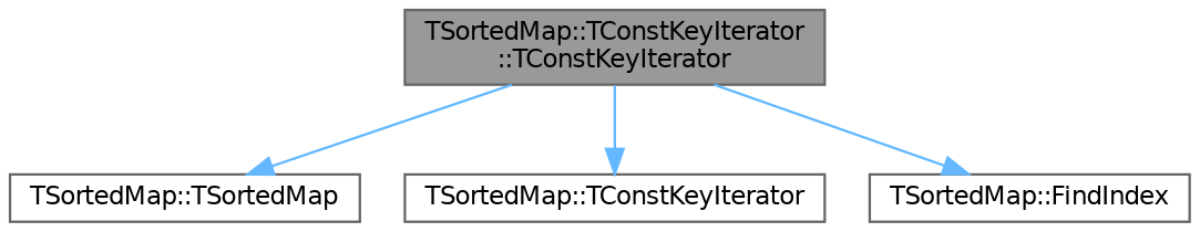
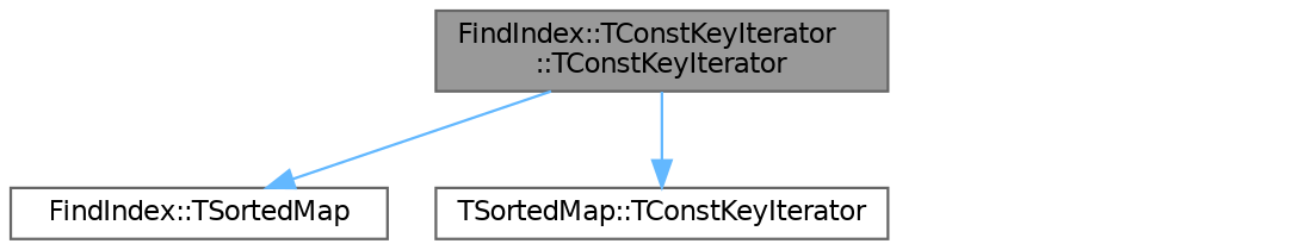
  digraph {
    rankdir=TB
    node [color=grey40 fillcolor=white fontname=Helvetica fontsize=10 shape=box style=filled]
    edge [color=steelblue1 fontname=Helvetica fontsize=10 labelfontname=Helvetica labelfontsize=10 style=solid]
-   n1 [color=gray40 fillcolor=grey60 fontcolor=black height=0.2 label="TSortedMap::TConstKeyIterator\l::TConstKeyIterator" width=0.4]
-   n2 [height=0.2 label="TSortedMap::TSortedMap" width=0.4]
+   n1 [color=gray40 fillcolor=grey60 fontcolor=black height=0.2 label="FindIndex::TConstKeyIterator\l::TConstKeyIterator" width=0.4]
+   n2 [height=0.2 label="FindIndex::TSortedMap" width=0.4]
    n3 [height=0.2 label="TSortedMap::TConstKeyIterator" width=0.4]
-   n4 [height=0.2 label="TSortedMap::FindIndex" width=0.4]
    n1 -> n2
    n1 -> n3
-   n1 -> n4
  }
